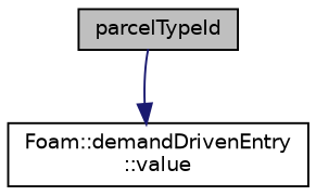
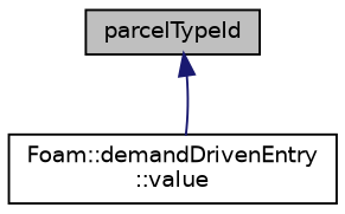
  digraph {
    rankdir=TB
    node [color=black fontname=Helvetica fontsize=10 shape=record]
    n1 [fillcolor=grey75 fontcolor=black height=0.2 label=parcelTypeId style=filled width=0.4]
    n2 [height=0.2 label="Foam::demandDrivenEntry\l::value" width=0.4]
-   n1 -> n2 [color=midnightblue fontname=Helvetica fontsize=10 labelfontname=Helvetica labelfontsize=10 style=solid]
+   n2 -> n1 [color=midnightblue fontname=Helvetica fontsize=10 labelfontname=Helvetica labelfontsize=10 style=solid]
  }
